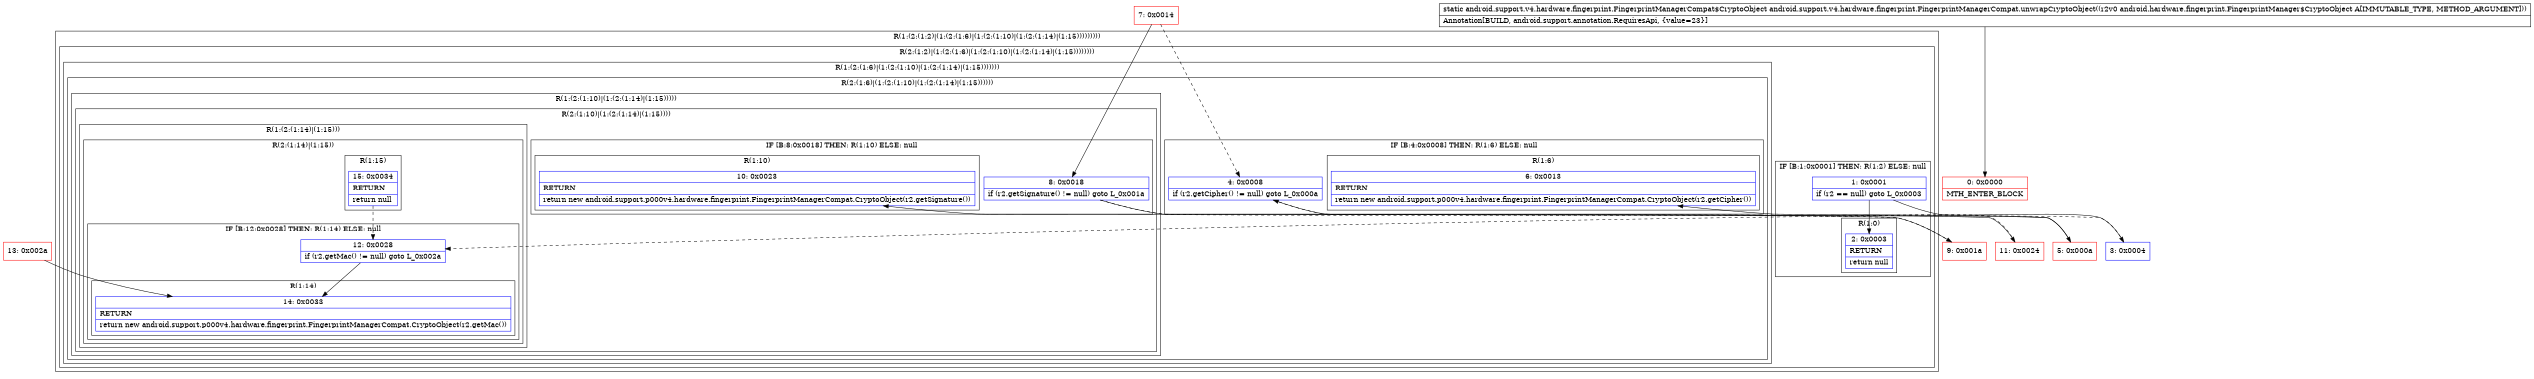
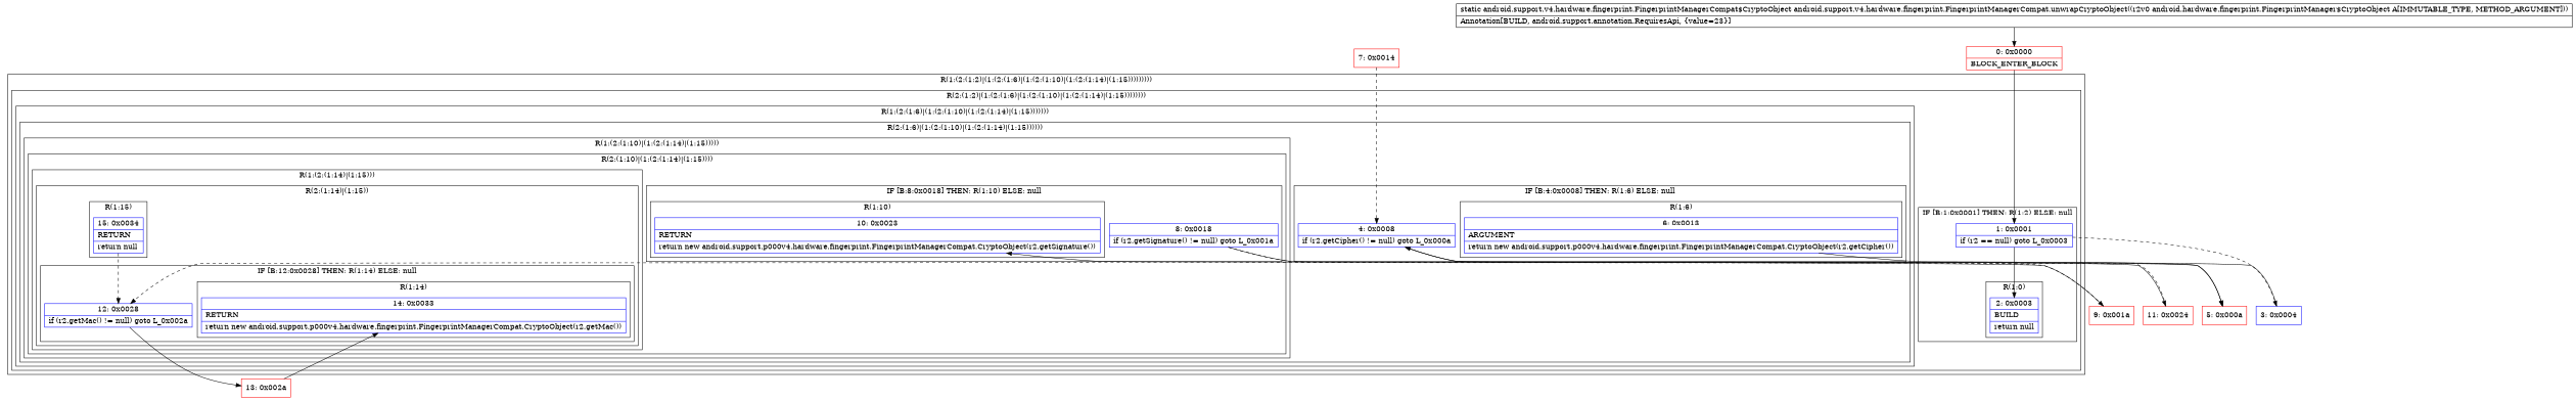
  digraph {
    node [color=blue shape=record]
-   n1 [label="{2\:\ 0x0003|RETURN\l|return null\l}"]
+   n1 [label="{2\:\ 0x0003|BUILD\l|return null\l}"]
    n2 [label="{1\:\ 0x0001|if (r2 == null) goto L_0x0003\l}"]
-   n3 [label="{6\:\ 0x0013|RETURN\l|return new android.support.p000v4.hardware.fingerprint.FingerprintManagerCompat.CryptoObject(r2.getCipher())\l}"]
+   n3 [label="{6\:\ 0x0013|ARGUMENT\l|return new android.support.p000v4.hardware.fingerprint.FingerprintManagerCompat.CryptoObject(r2.getCipher())\l}"]
    n4 [label="{4\:\ 0x0008|if (r2.getCipher() != null) goto L_0x000a\l}"]
    n5 [label="{10\:\ 0x0023|RETURN\l|return new android.support.p000v4.hardware.fingerprint.FingerprintManagerCompat.CryptoObject(r2.getSignature())\l}"]
    n6 [label="{8\:\ 0x0018|if (r2.getSignature() != null) goto L_0x001a\l}"]
    n7 [label="{14\:\ 0x0033|RETURN\l|return new android.support.p000v4.hardware.fingerprint.FingerprintManagerCompat.CryptoObject(r2.getMac())\l}"]
    n8 [label="{12\:\ 0x0028|if (r2.getMac() != null) goto L_0x002a\l}"]
    n9 [label="{15\:\ 0x0034|RETURN\l|return null\l}"]
    n10 [label="{3\:\ 0x0004}"]
    n11 [color=red label="{5\:\ 0x000a}"]
    n12 [color=red label="{9\:\ 0x001a}"]
    n13 [color=red label="{11\:\ 0x0024}"]
    n14 [color=red label="{13\:\ 0x002a}"]
    n15 [color=red label="{7\:\ 0x0014}"]
-   n16 [color=red label="{0\:\ 0x0000|MTH_ENTER_BLOCK\l}"]
+   n16 [color=red label="{0\:\ 0x0000|BLOCK_ENTER_BLOCK\l}"]
    n17 [label="{static android.support.v4.hardware.fingerprint.FingerprintManagerCompat$CryptoObject android.support.v4.hardware.fingerprint.FingerprintManagerCompat.unwrapCryptoObject((r2v0 android.hardware.fingerprint.FingerprintManager$CryptoObject A[IMMUTABLE_TYPE, METHOD_ARGUMENT]))  | Annotation[BUILD, android.support.annotation.RequiresApi, \{value=23\}]\l}" color=""]
    subgraph cluster_1 {
      label="R(1:(2:(1:2)|(1:(2:(1:6)|(1:(2:(1:10)|(1:(2:(1:14)|(1:15)))))))))"
      subgraph cluster_2 {
        label="R(2:(1:2)|(1:(2:(1:6)|(1:(2:(1:10)|(1:(2:(1:14)|(1:15))))))))"
        subgraph cluster_3 {
          label="IF [B:1:0x0001] THEN: R(1:2) ELSE: null"
          n2
          subgraph cluster_4 {
            label="R(1:0)"
            n1
          }
        }
        subgraph cluster_5 {
          label="R(1:(2:(1:6)|(1:(2:(1:10)|(1:(2:(1:14)|(1:15)))))))"
          subgraph cluster_6 {
            label="R(2:(1:6)|(1:(2:(1:10)|(1:(2:(1:14)|(1:15))))))"
            subgraph cluster_7 {
              label="IF [B:4:0x0008] THEN: R(1:6) ELSE: null"
              n4
              subgraph cluster_8 {
                label="R(1:6)"
                n3
              }
            }
            subgraph cluster_9 {
              label="R(1:(2:(1:10)|(1:(2:(1:14)|(1:15)))))"
              subgraph cluster_10 {
                label="R(2:(1:10)|(1:(2:(1:14)|(1:15))))"
                subgraph cluster_11 {
                  label="IF [B:8:0x0018] THEN: R(1:10) ELSE: null"
                  n6
                  subgraph cluster_12 {
                    label="R(1:10)"
                    n5
                  }
                }
                subgraph cluster_13 {
                  label="R(1:(2:(1:14)|(1:15)))"
                  subgraph cluster_14 {
                    label="R(2:(1:14)|(1:15))"
                    subgraph cluster_15 {
                      label="IF [B:12:0x0028] THEN: R(1:14) ELSE: null"
                      n8
                      subgraph cluster_16 {
                        label="R(1:14)"
                        n7
                      }
                    }
                    subgraph cluster_17 {
                      label="R(1:15)"
                      n9
                    }
                  }
                }
              }
            }
          }
        }
      }
    }
    n2 -> n1
-   n2 -> n10 [style=solid]
+   n2 -> n10 [style=dashed]
    n4 -> n11
    n6 -> n12 [style=dashed]
    n6 -> n13 [style=solid]
-   n8 -> n7
+   n8 -> n14
    n9 -> n8 [style=dashed]
-   n10 -> n4 [style=dashed]
-   n11 -> n3
+   n10 -> n4
+   n3 -> n11
    n12 -> n5
    n13 -> n8 [style=dashed]
    n14 -> n7
    n15 -> n4 [style=dashed]
-   n15 -> n6
+   n16 -> n2
    n17 -> n16
  }
